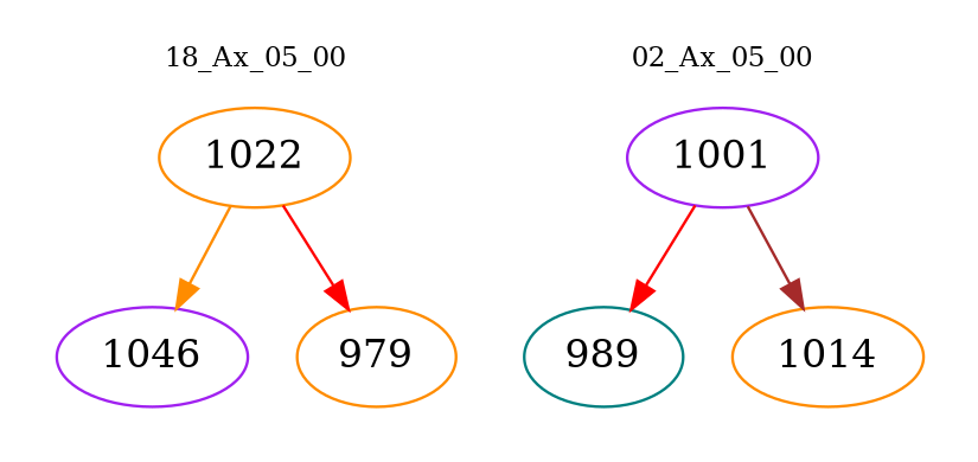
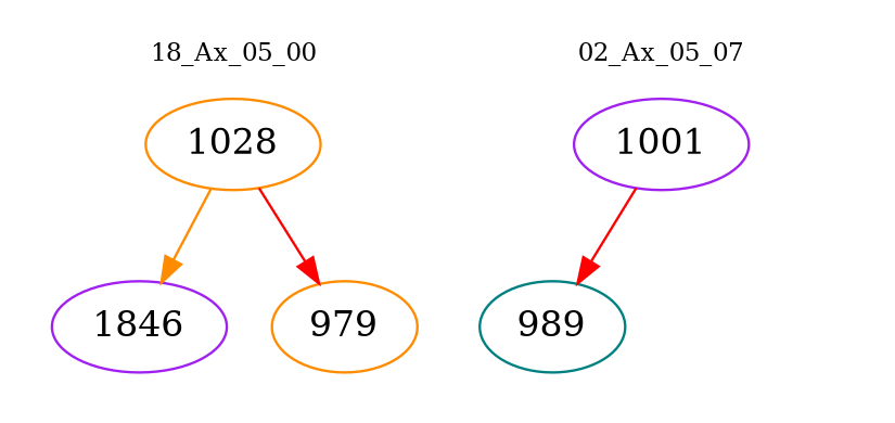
  digraph {
    node [color=darkorange]
    edge [color=red]
-   n1 [label=1022]
-   n2 [color=purple label=1046]
+   n1 [label=1028]
+   n2 [color=purple label=1846]
    n3 [label=979]
    n4 [color=purple label=1001]
    n5 [color=teal label=989]
-   n6 [label=1014]
    subgraph cluster_1 {
      color=white
      fontsize=10
      label="18_Ax_05_00"
      n1
      n2
      n3
    }
    subgraph cluster_2 {
      color=white
      fontsize=10
-     label="02_Ax_05_00"
+     label="02_Ax_05_07"
      n4
      n5
-     n6
    }
    n1 -> n2 [color=darkorange]
    n1 -> n3
    n4 -> n5
-   n4 -> n6 [color=brown]
  }
